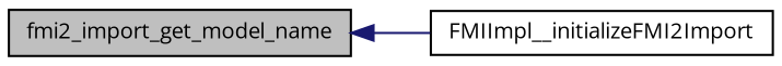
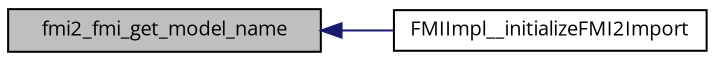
  digraph {
    rankdir=LR
    fontname="Open Sans"
    node [color=black fontname="Open Sans" fontsize=10 shape=record style=filled]
-   n1 [fillcolor=grey75 fontcolor=black height=0.2 label=fmi2_import_get_model_name width=0.4]
+   n1 [fillcolor=grey75 fontcolor=black height=0.2 label=fmi2_fmi_get_model_name width=0.4]
    n2 [fillcolor=white height=0.2 label=FMIImpl__initializeFMI2Import width=0.4]
    n1 -> n2 [color=midnightblue dir=back fontname="Open Sans" fontsize=10 labelfontname=Helvetica labelfontsize=10 style=solid]
  }
